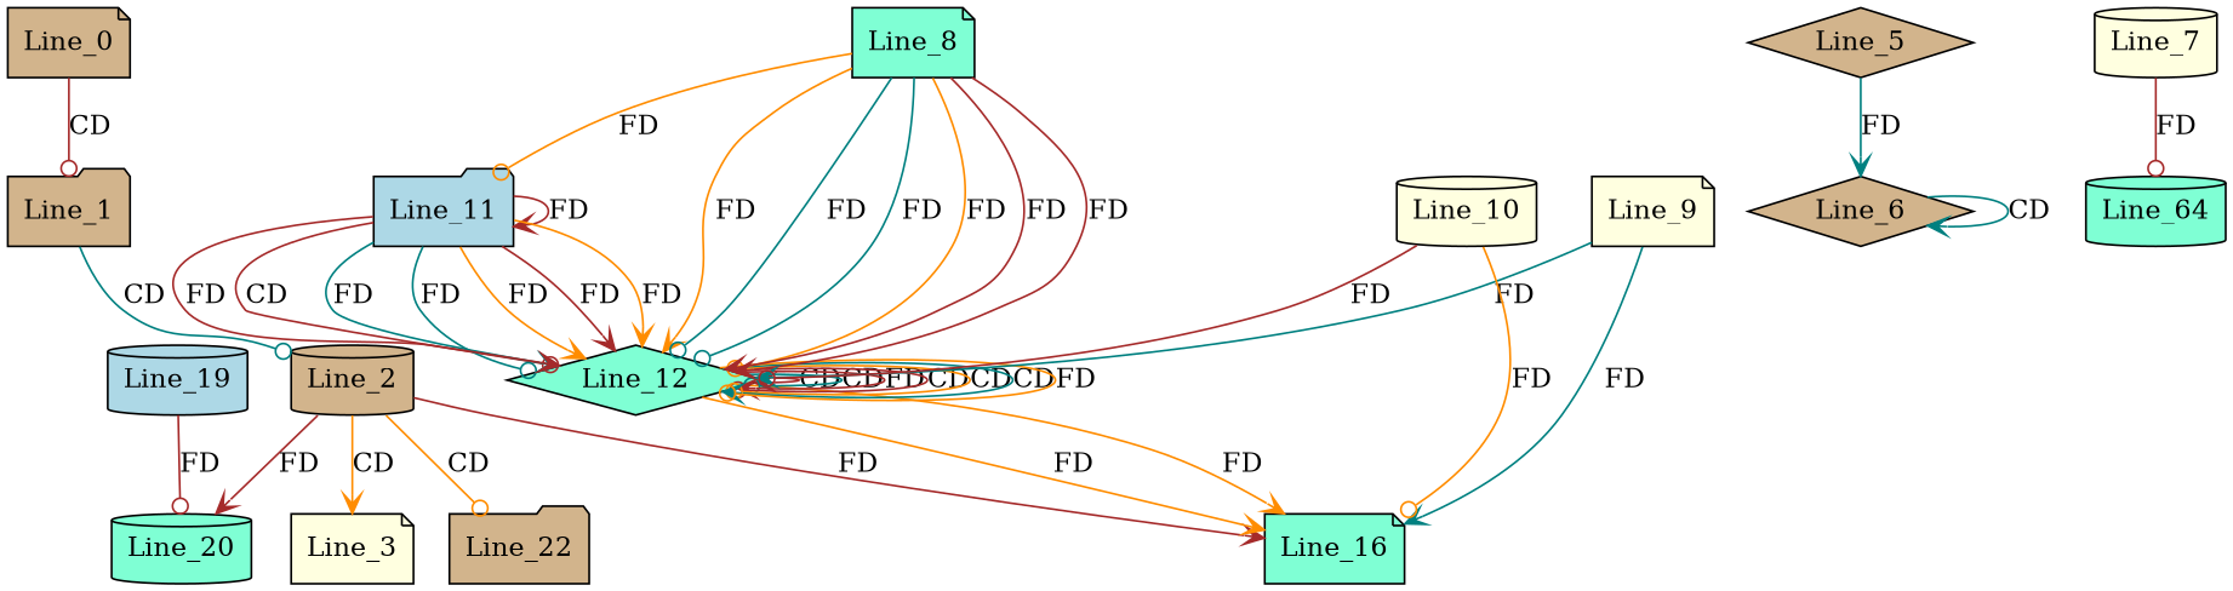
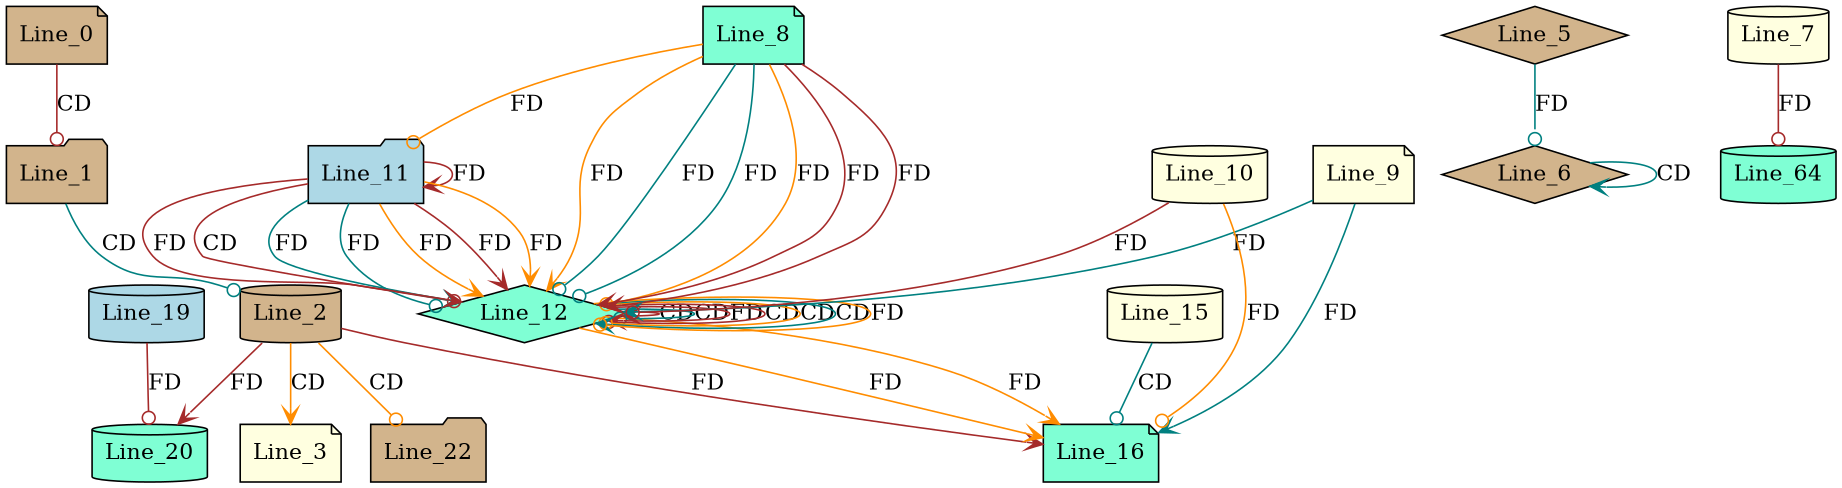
  digraph {
    node [fillcolor=tan shape=cylinder style=filled]
    edge [arrowhead=vee color=brown]
    Line_0 [shape=note]
    Line_1 [shape=folder]
    Line_2
    Line_3 [fillcolor=lightyellow shape=note]
    Line_16 [fillcolor=aquamarine shape=note]
    Line_20 [fillcolor=aquamarine]
    Line_22 [shape=folder]
    Line_6 [shape=diamond]
    Line_5 [shape=diamond]
    Line_11 [fillcolor=lightblue shape=folder]
    Line_12 [fillcolor=aquamarine shape=diamond]
    Line_8 [fillcolor=aquamarine shape=note]
    Line_7 [fillcolor=lightyellow]
    n14 [fillcolor=aquamarine label=Line_64]
    Line_9 [fillcolor=lightyellow shape=note]
    Line_10 [fillcolor=lightyellow]
+   Line_15 [fillcolor=lightyellow]
    Line_19 [fillcolor=lightblue]
    Line_0 -> Line_1 [arrowhead=odot label=CD]
    Line_1 -> Line_2 [arrowhead=odot color=teal label=CD]
    Line_2 -> Line_3 [color=darkorange label=CD]
    Line_2 -> Line_16 [label=FD]
    Line_2 -> Line_20 [label=FD]
    Line_2 -> Line_22 [arrowhead=odot color=darkorange label=CD]
    Line_6 -> Line_6 [color=teal label=CD]
-   Line_5 -> Line_6 [color=teal label=FD]
+   Line_5 -> Line_6 [arrowhead=odot color=teal label=FD]
    Line_11 -> Line_11 [label=FD]
    Line_11 -> Line_12 [arrowhead=odot label=CD]
    Line_11 -> Line_12 [color=teal label=FD]
    Line_11 -> Line_12 [arrowhead=odot color=teal label=FD]
    Line_11 -> Line_12 [color=darkorange label=FD]
    Line_11 -> Line_12 [label=FD]
    Line_11 -> Line_12 [color=darkorange label=FD]
    Line_11 -> Line_12 [label=FD]
    Line_12 -> Line_16 [color=darkorange label=FD]
    Line_12 -> Line_16 [color=darkorange label=FD]
    Line_12 -> Line_12 [label=CD]
    Line_12 -> Line_12 [arrowhead=odot color=teal label=CD]
    Line_12 -> Line_12 [label=FD]
    Line_12 -> Line_12 [arrowhead=odot label=CD]
    Line_12 -> Line_12 [arrowhead=odot color=darkorange label=CD]
    Line_12 -> Line_12 [color=teal label=CD]
    Line_12 -> Line_12 [arrowhead=odot color=darkorange label=FD]
    Line_8 -> Line_11 [arrowhead=odot color=darkorange label=FD]
    Line_8 -> Line_12 [color=darkorange label=FD]
    Line_8 -> Line_12 [arrowhead=odot color=teal label=FD]
    Line_8 -> Line_12 [arrowhead=odot color=teal label=FD]
    Line_8 -> Line_12 [arrowhead=odot color=darkorange label=FD]
    Line_8 -> Line_12 [label=FD]
    Line_8 -> Line_12 [label=FD]
    Line_7 -> n14 [arrowhead=odot label=FD]
    Line_9 -> Line_16 [color=teal label=FD]
    Line_9 -> Line_12 [color=teal label=FD]
    Line_10 -> Line_16 [arrowhead=odot color=darkorange label=FD]
    Line_10 -> Line_12 [arrowhead=odot label=FD]
+   Line_15 -> Line_16 [arrowhead=odot color=teal label=CD]
    Line_19 -> Line_20 [arrowhead=odot label=FD]
  }
